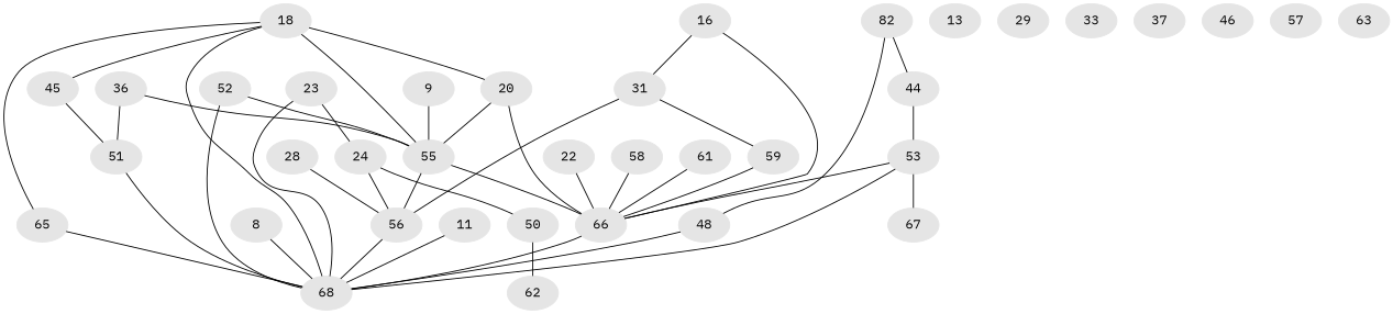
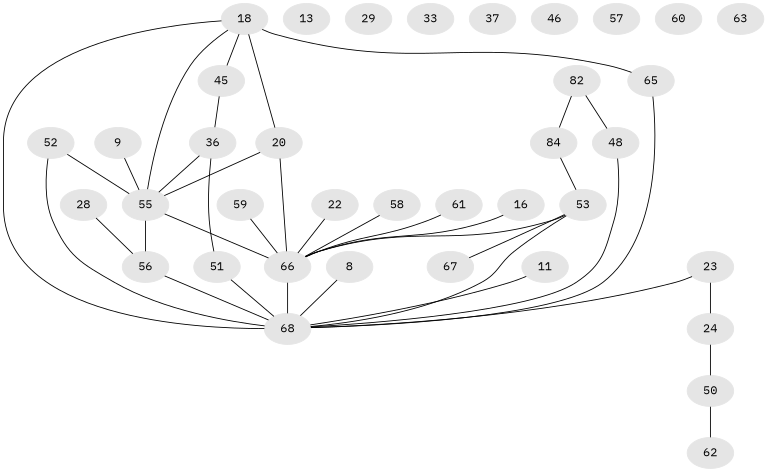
  graph {
    fontname="IBM Plex Mono"
    node [color=gray90 fontname="IBM Plex Mono" style=filled]
    edge [fontname="IBM Plex Mono"]
    68 [super="+49+64"]
    8
    55 [super="+54"]
    66 [super="+5+43"]
    56 [super="+14+26+47"]
    9
    11
    13
    16
-   31
    59 [super="+40"]
    18 [super="+10"]
    n13 [label=20]
    45
    65 [super="+25"]
    51
    22
    24 [super="+2"]
    50
    23
    62
    28
    29
    33
    36
    37
    n27 [label=82]
-   44
+   44 [label=84]
    48 [super="+19"]
    53
    67
    46
    52 [super="+39"]
    57
    58
+   60
    61 [super="+32"]
    63
    8 -- 68
    55 -- 66
    55 -- 56
    66 -- 68 [weight=2]
    56 -- 68
    9 -- 55
    11 -- 68
    16 -- 66
-   16 -- 31
-   31 -- 56 [weight=2]
-   31 -- 59
    59 -- 66
    18 -- 68
    18 -- 55
    18 -- n13 [weight=2]
    18 -- 45
    18 -- 65
    n13 -- 55
    n13 -- 66 [weight=3]
-   45 -- 51
+   45 -- 36
    65 -- 68
    51 -- 68
    22 -- 66
-   24 -- 56 [weight=3]
    24 -- 50
    50 -- 62
    23 -- 68
    23 -- 24
    28 -- 56
    36 -- 55
    36 -- 51
    n27 -- 44
    n27 -- 48
    44 -- 53
    48 -- 68
    53 -- 68
    53 -- 66
    53 -- 67
    52 -- 68 [weight=3]
    52 -- 55 [weight=2]
    58 -- 66
    61 -- 66
  }
